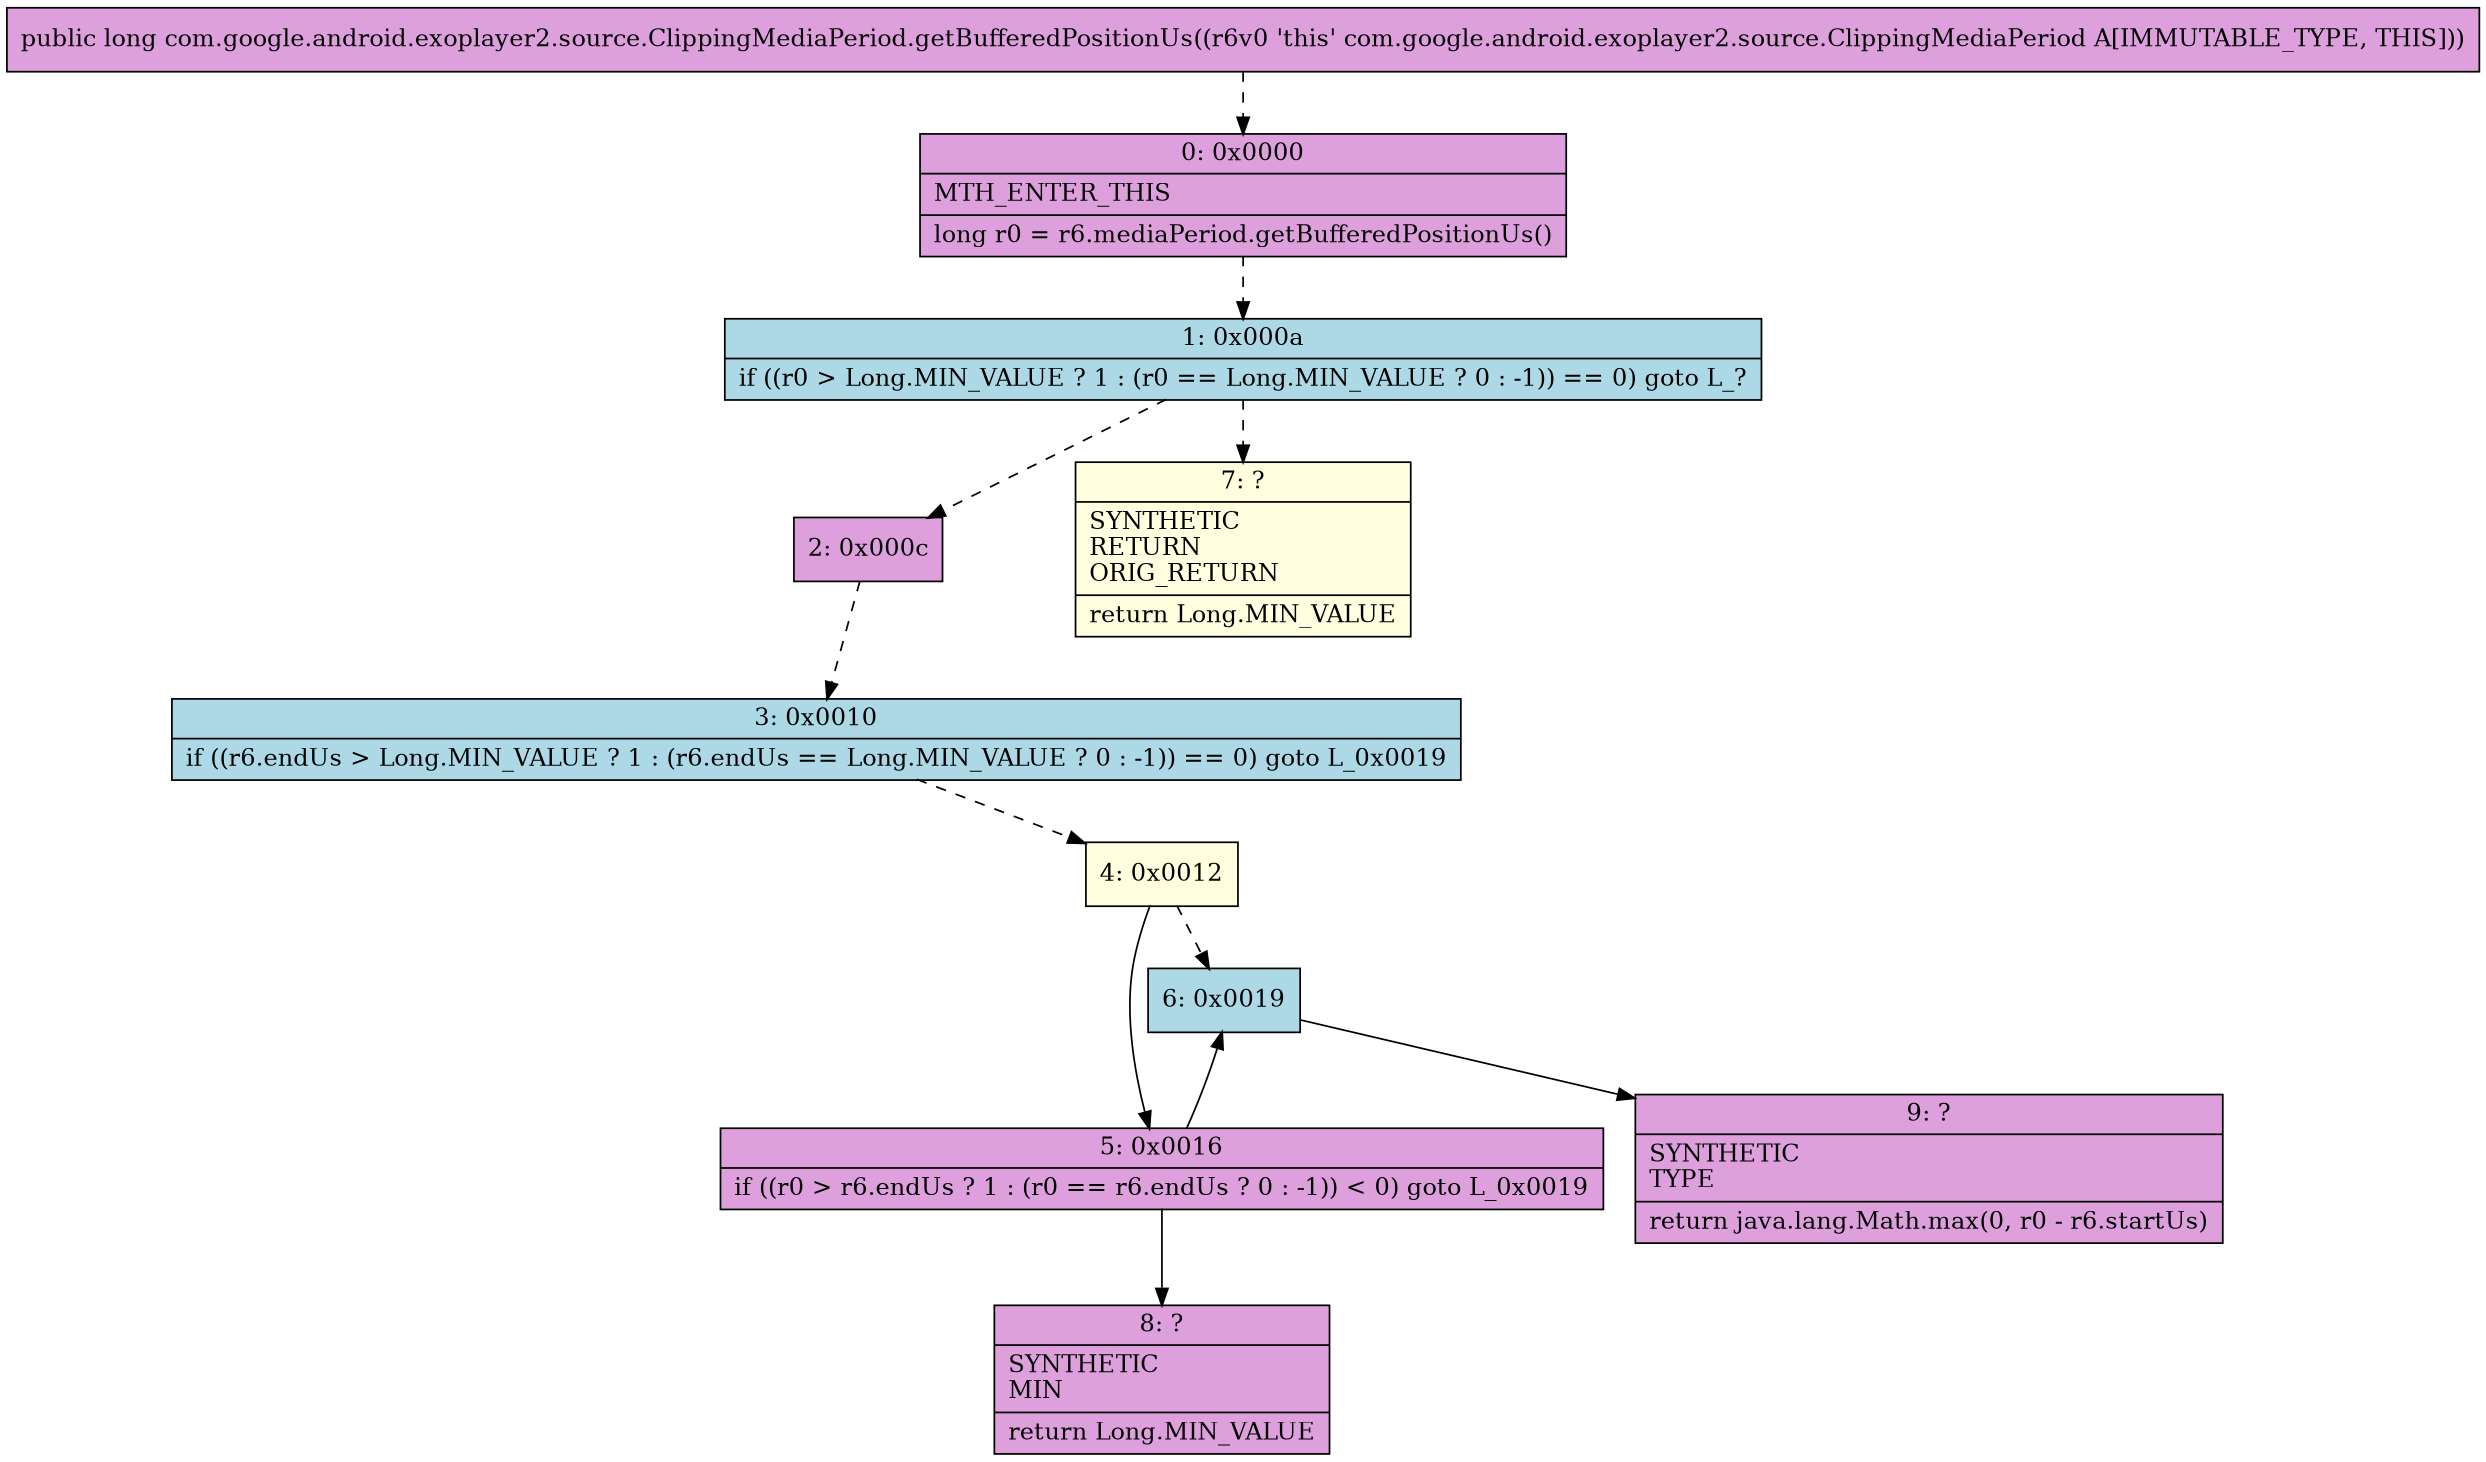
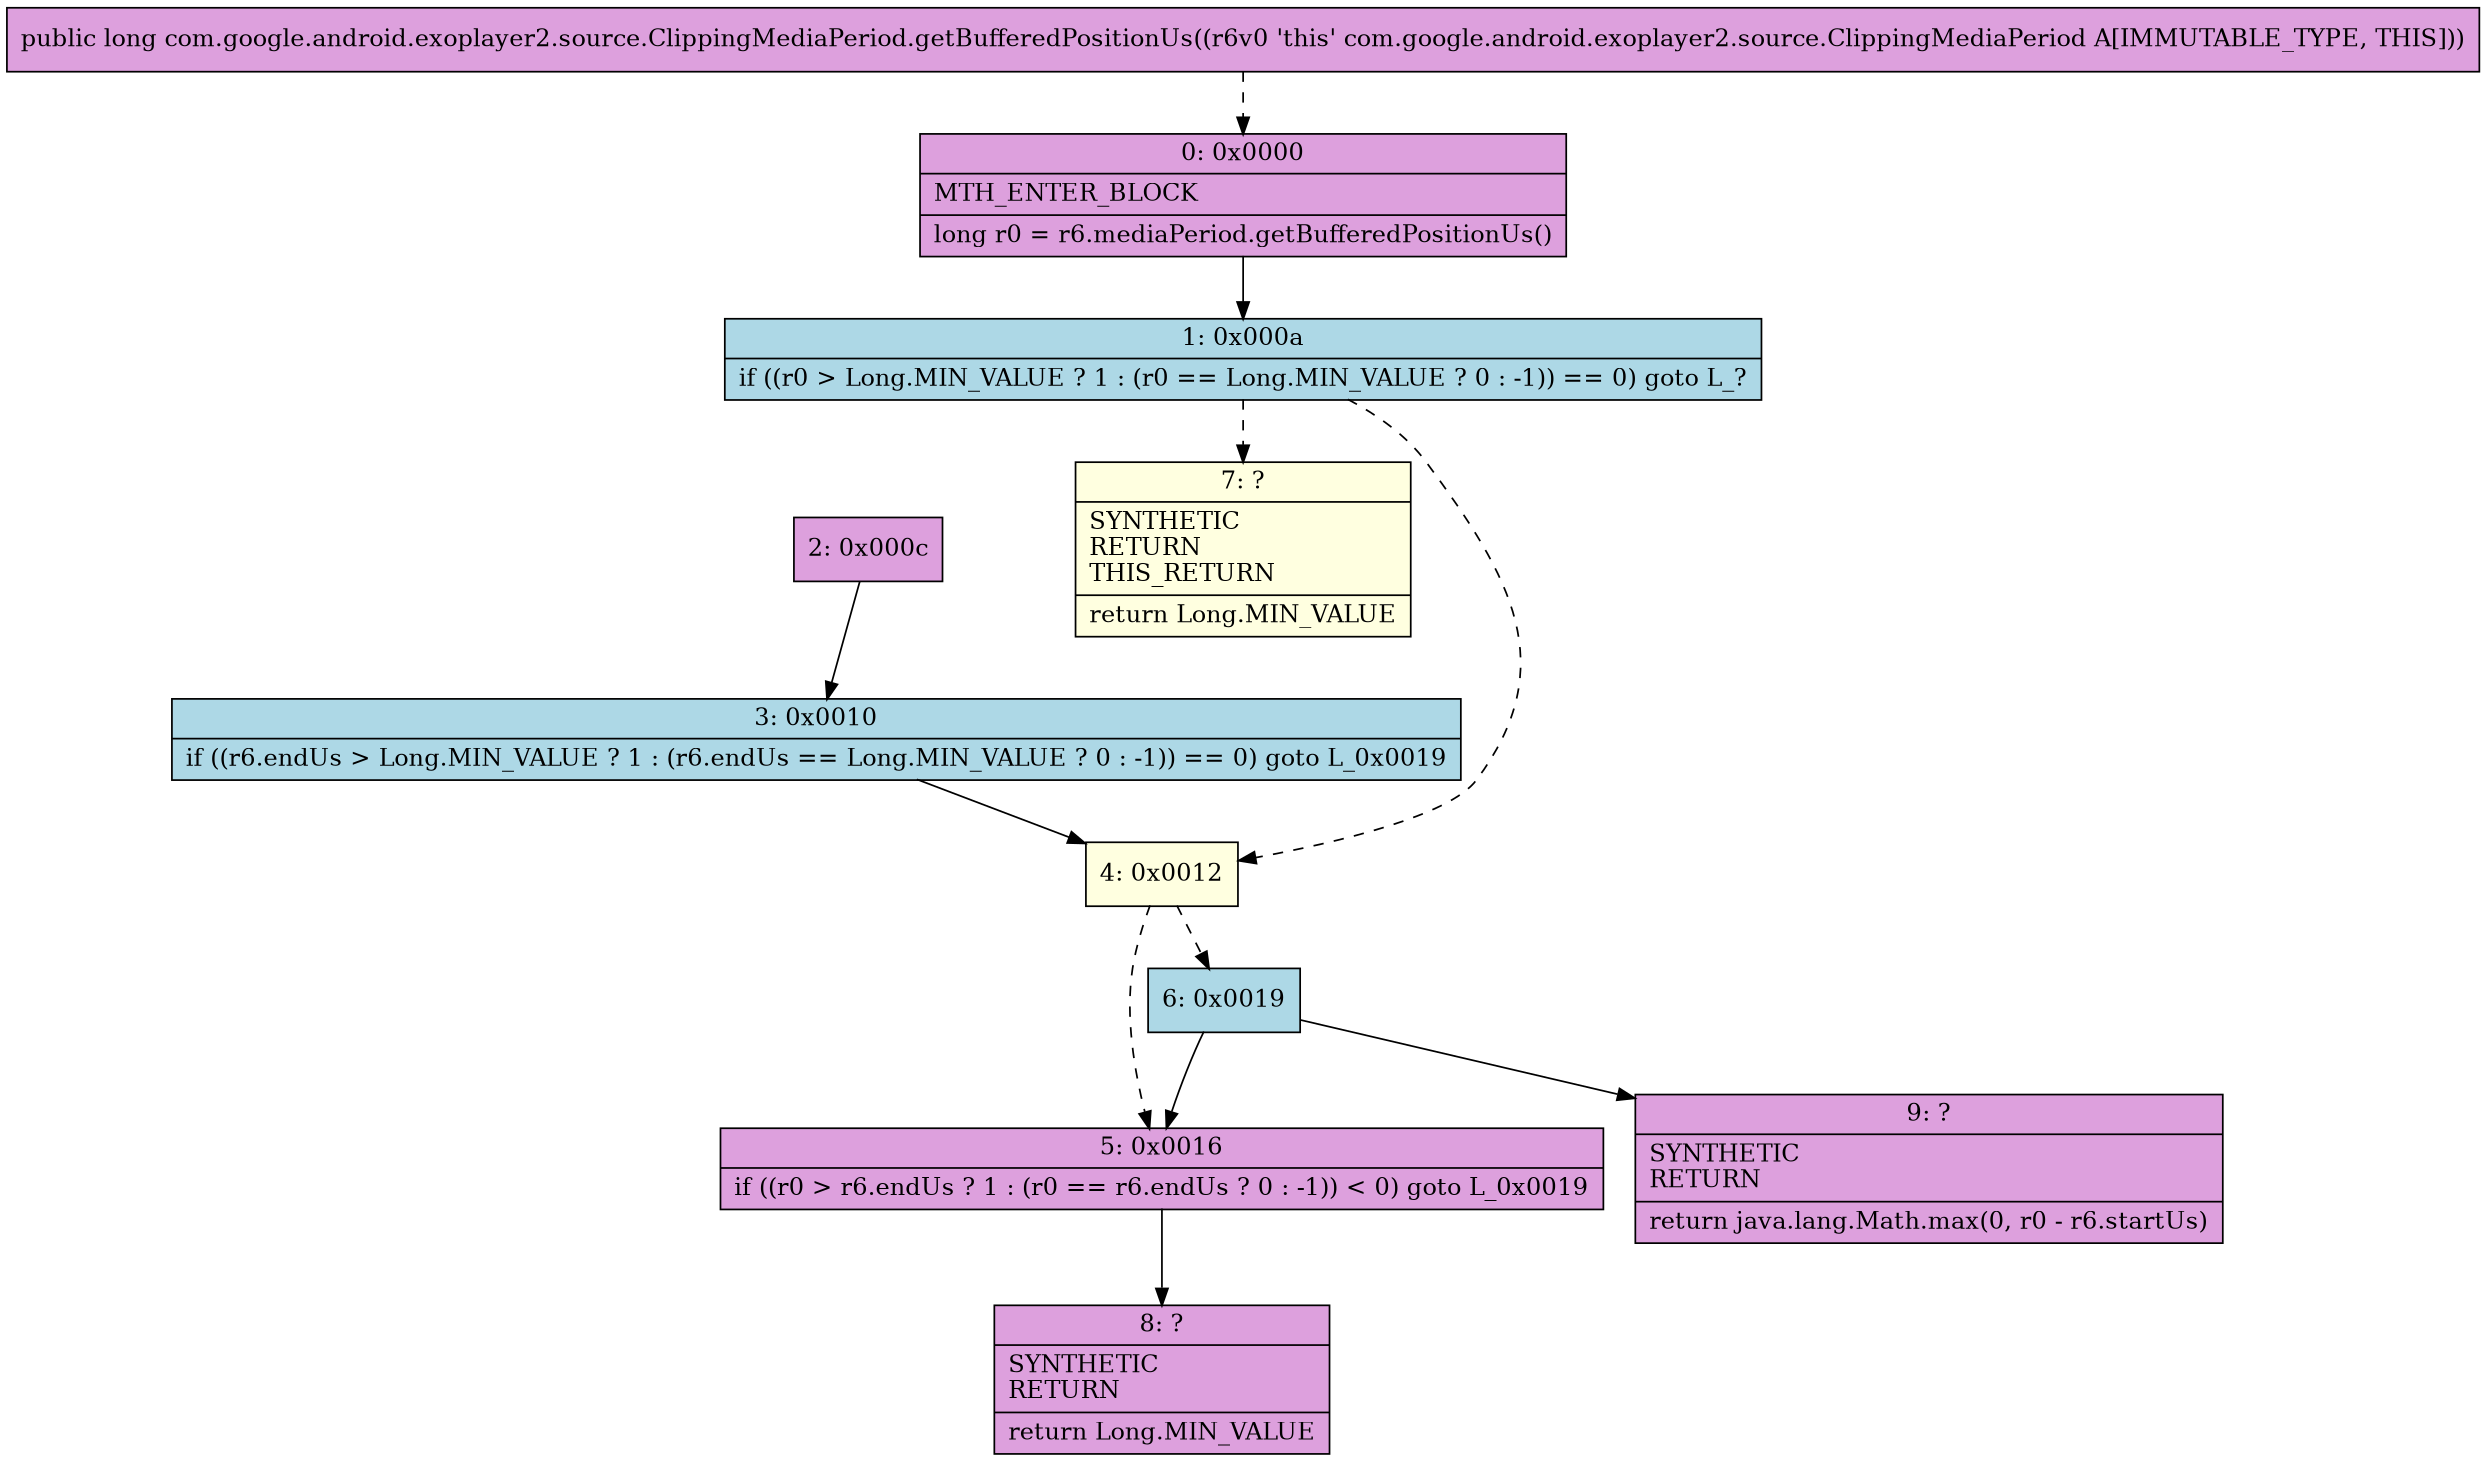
  digraph {
    node [fillcolor=plum shape=record style=filled]
    edge [style=dashed]
-   n1 [label="{0\:\ 0x0000|MTH_ENTER_THIS\l|long r0 = r6.mediaPeriod.getBufferedPositionUs()\l}"]
+   n1 [label="{0\:\ 0x0000|MTH_ENTER_BLOCK\l|long r0 = r6.mediaPeriod.getBufferedPositionUs()\l}"]
    n2 [fillcolor=lightblue label="{1\:\ 0x000a|if ((r0 \> Long.MIN_VALUE ? 1 : (r0 == Long.MIN_VALUE ? 0 : \-1)) == 0) goto L_?\l}"]
    n3 [label="{2\:\ 0x000c}"]
-   n4 [fillcolor=lightyellow label="{7\:\ ?|SYNTHETIC\lRETURN\lORIG_RETURN\l|return Long.MIN_VALUE\l}"]
+   n4 [fillcolor=lightyellow label="{7\:\ ?|SYNTHETIC\lRETURN\lTHIS_RETURN\l|return Long.MIN_VALUE\l}"]
    n5 [fillcolor=lightblue label="{3\:\ 0x0010|if ((r6.endUs \> Long.MIN_VALUE ? 1 : (r6.endUs == Long.MIN_VALUE ? 0 : \-1)) == 0) goto L_0x0019\l}"]
    n6 [fillcolor=lightyellow label="{4\:\ 0x0012}"]
    n7 [fillcolor=lightblue label="{6\:\ 0x0019}"]
    n8 [label="{5\:\ 0x0016|if ((r0 \> r6.endUs ? 1 : (r0 == r6.endUs ? 0 : \-1)) \< 0) goto L_0x0019\l}"]
-   n9 [label="{9\:\ ?|SYNTHETIC\lTYPE\l|return java.lang.Math.max(0, r0 \- r6.startUs)\l}"]
-   n10 [label="{8\:\ ?|SYNTHETIC\lMIN\l|return Long.MIN_VALUE\l}"]
+   n9 [label="{9\:\ ?|SYNTHETIC\lRETURN\l|return java.lang.Math.max(0, r0 \- r6.startUs)\l}"]
+   n10 [label="{8\:\ ?|SYNTHETIC\lRETURN\l|return Long.MIN_VALUE\l}"]
    n11 [label="{public long com.google.android.exoplayer2.source.ClippingMediaPeriod.getBufferedPositionUs((r6v0 'this' com.google.android.exoplayer2.source.ClippingMediaPeriod A[IMMUTABLE_TYPE, THIS])) }"]
-   n1 -> n2
-   n2 -> n3
+   n1 -> n2 [style=solid]
+   n2 -> n6
    n2 -> n4
-   n3 -> n5
-   n5 -> n6
+   n3 -> n5 [style=solid]
+   n5 -> n6 [style=solid]
    n6 -> n7
-   n6 -> n8 [style=solid]
+   n6 -> n8
    n7 -> n9 [style=solid]
-   n8 -> n7 [style=solid]
+   n7 -> n8 [style=solid]
    n8 -> n10 [style=solid]
    n11 -> n1
  }
